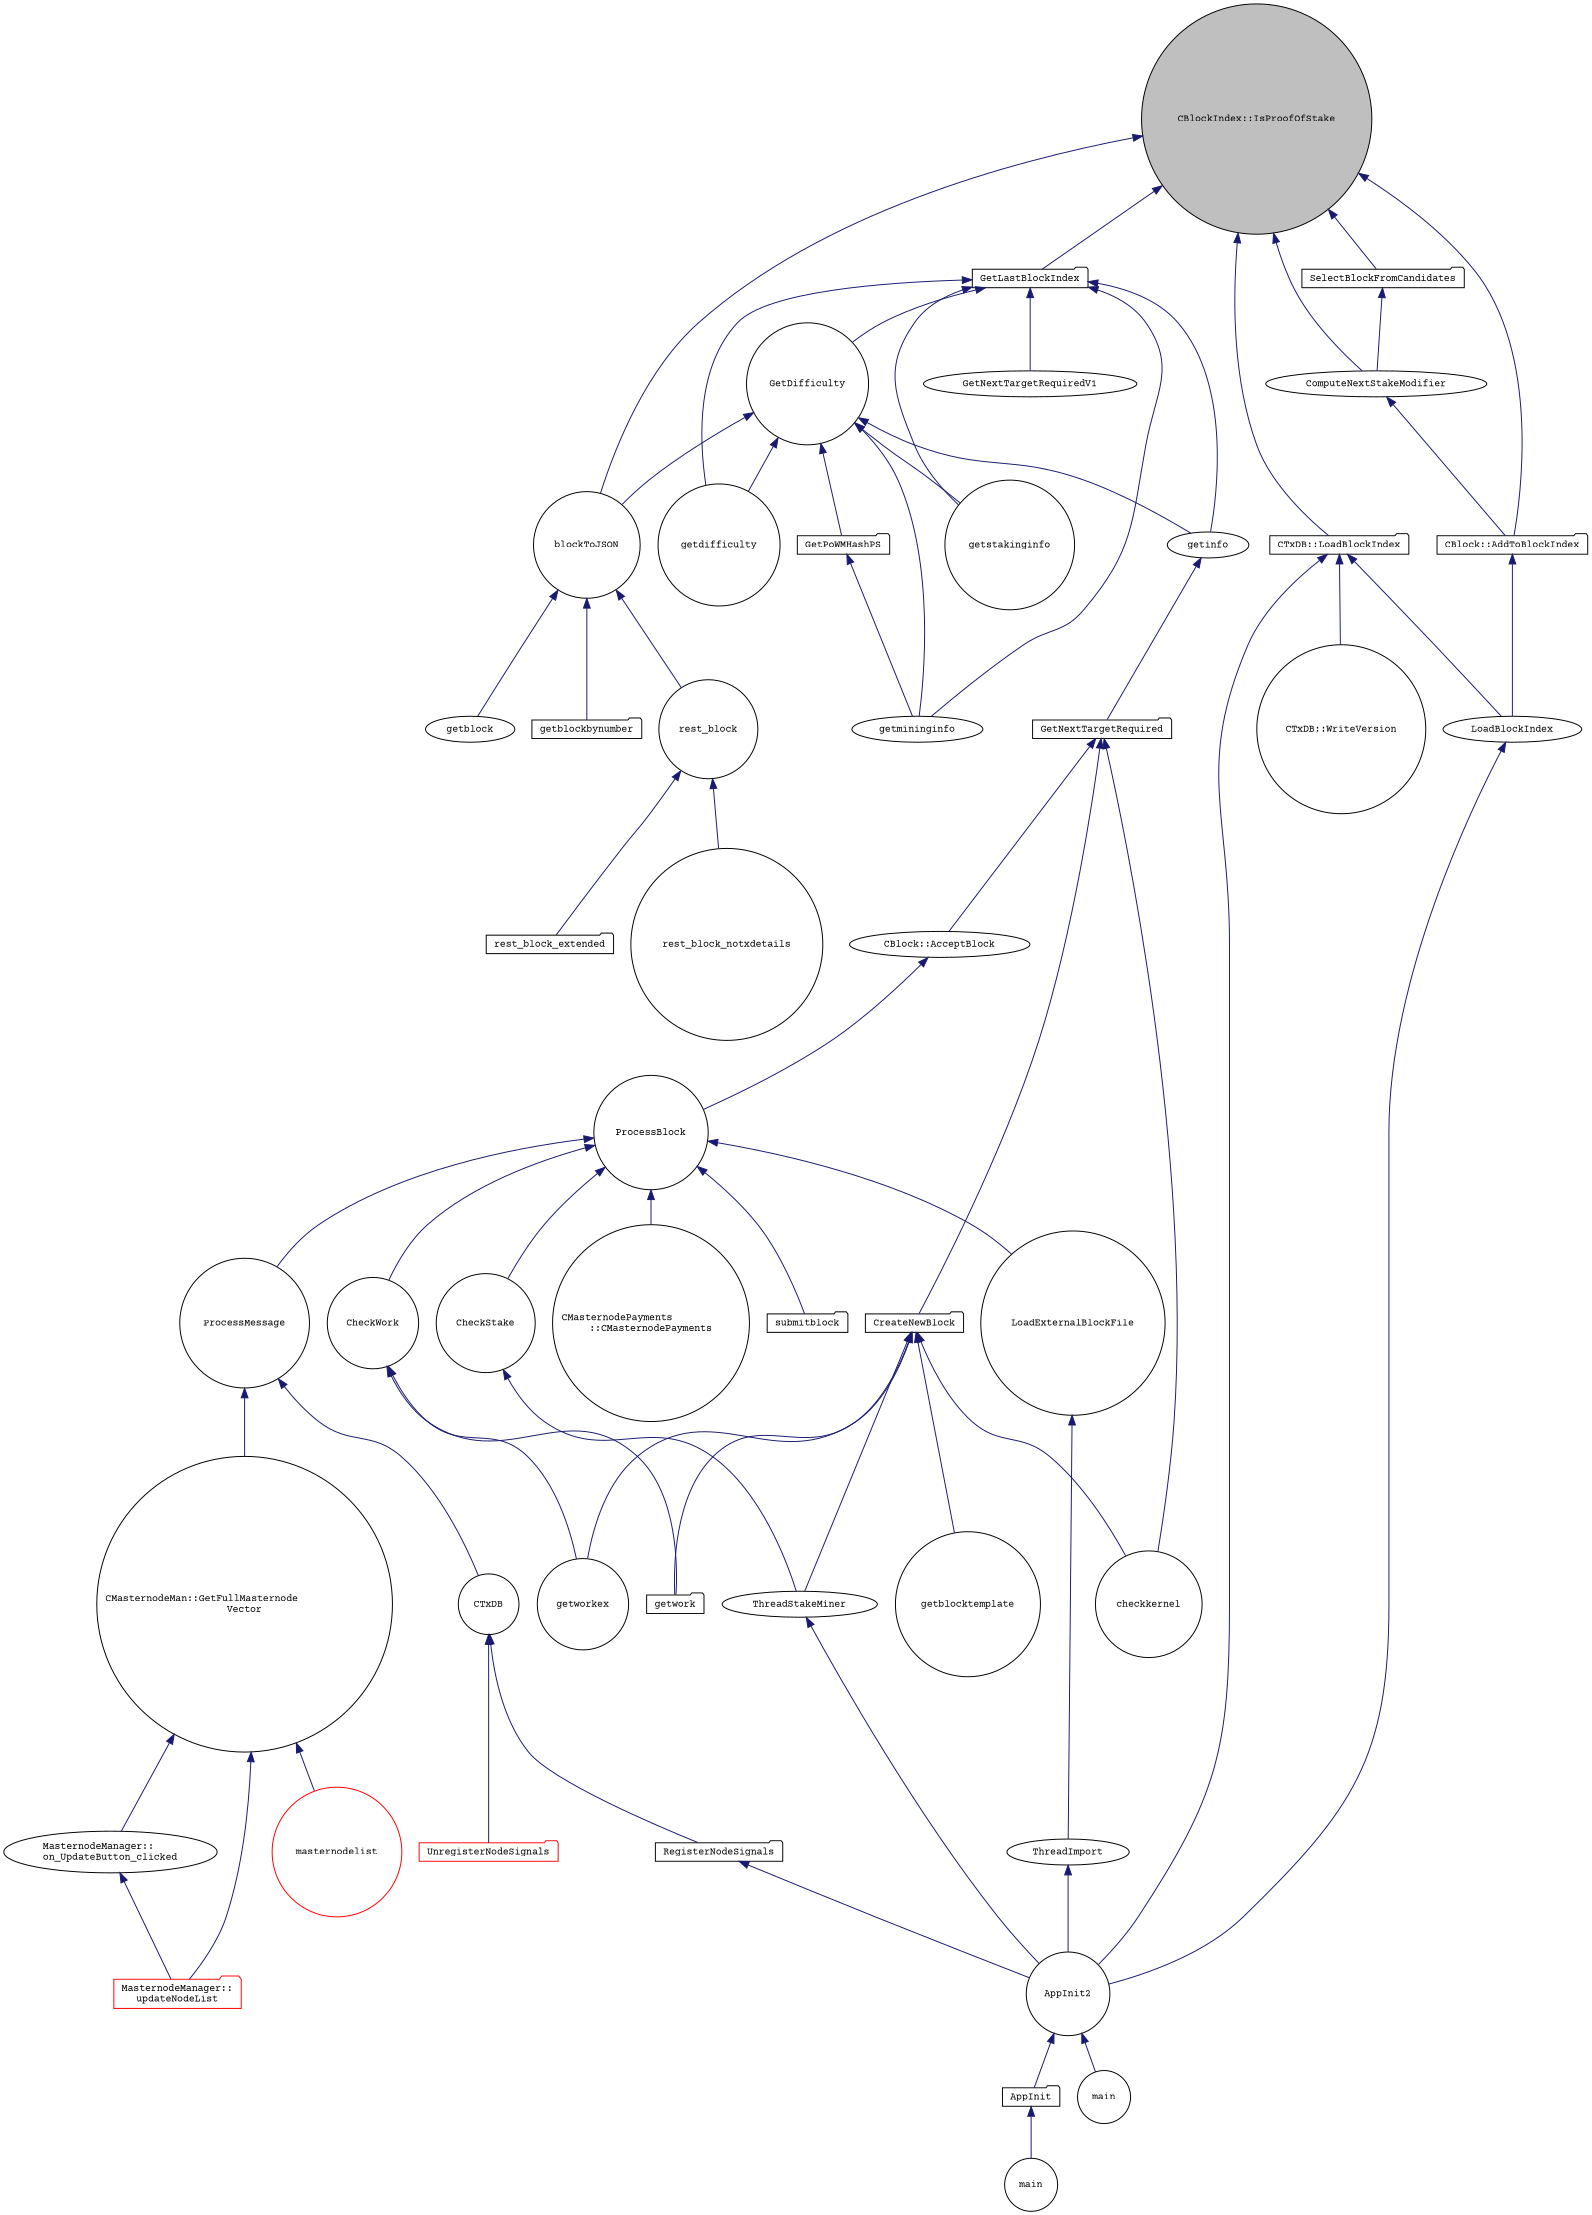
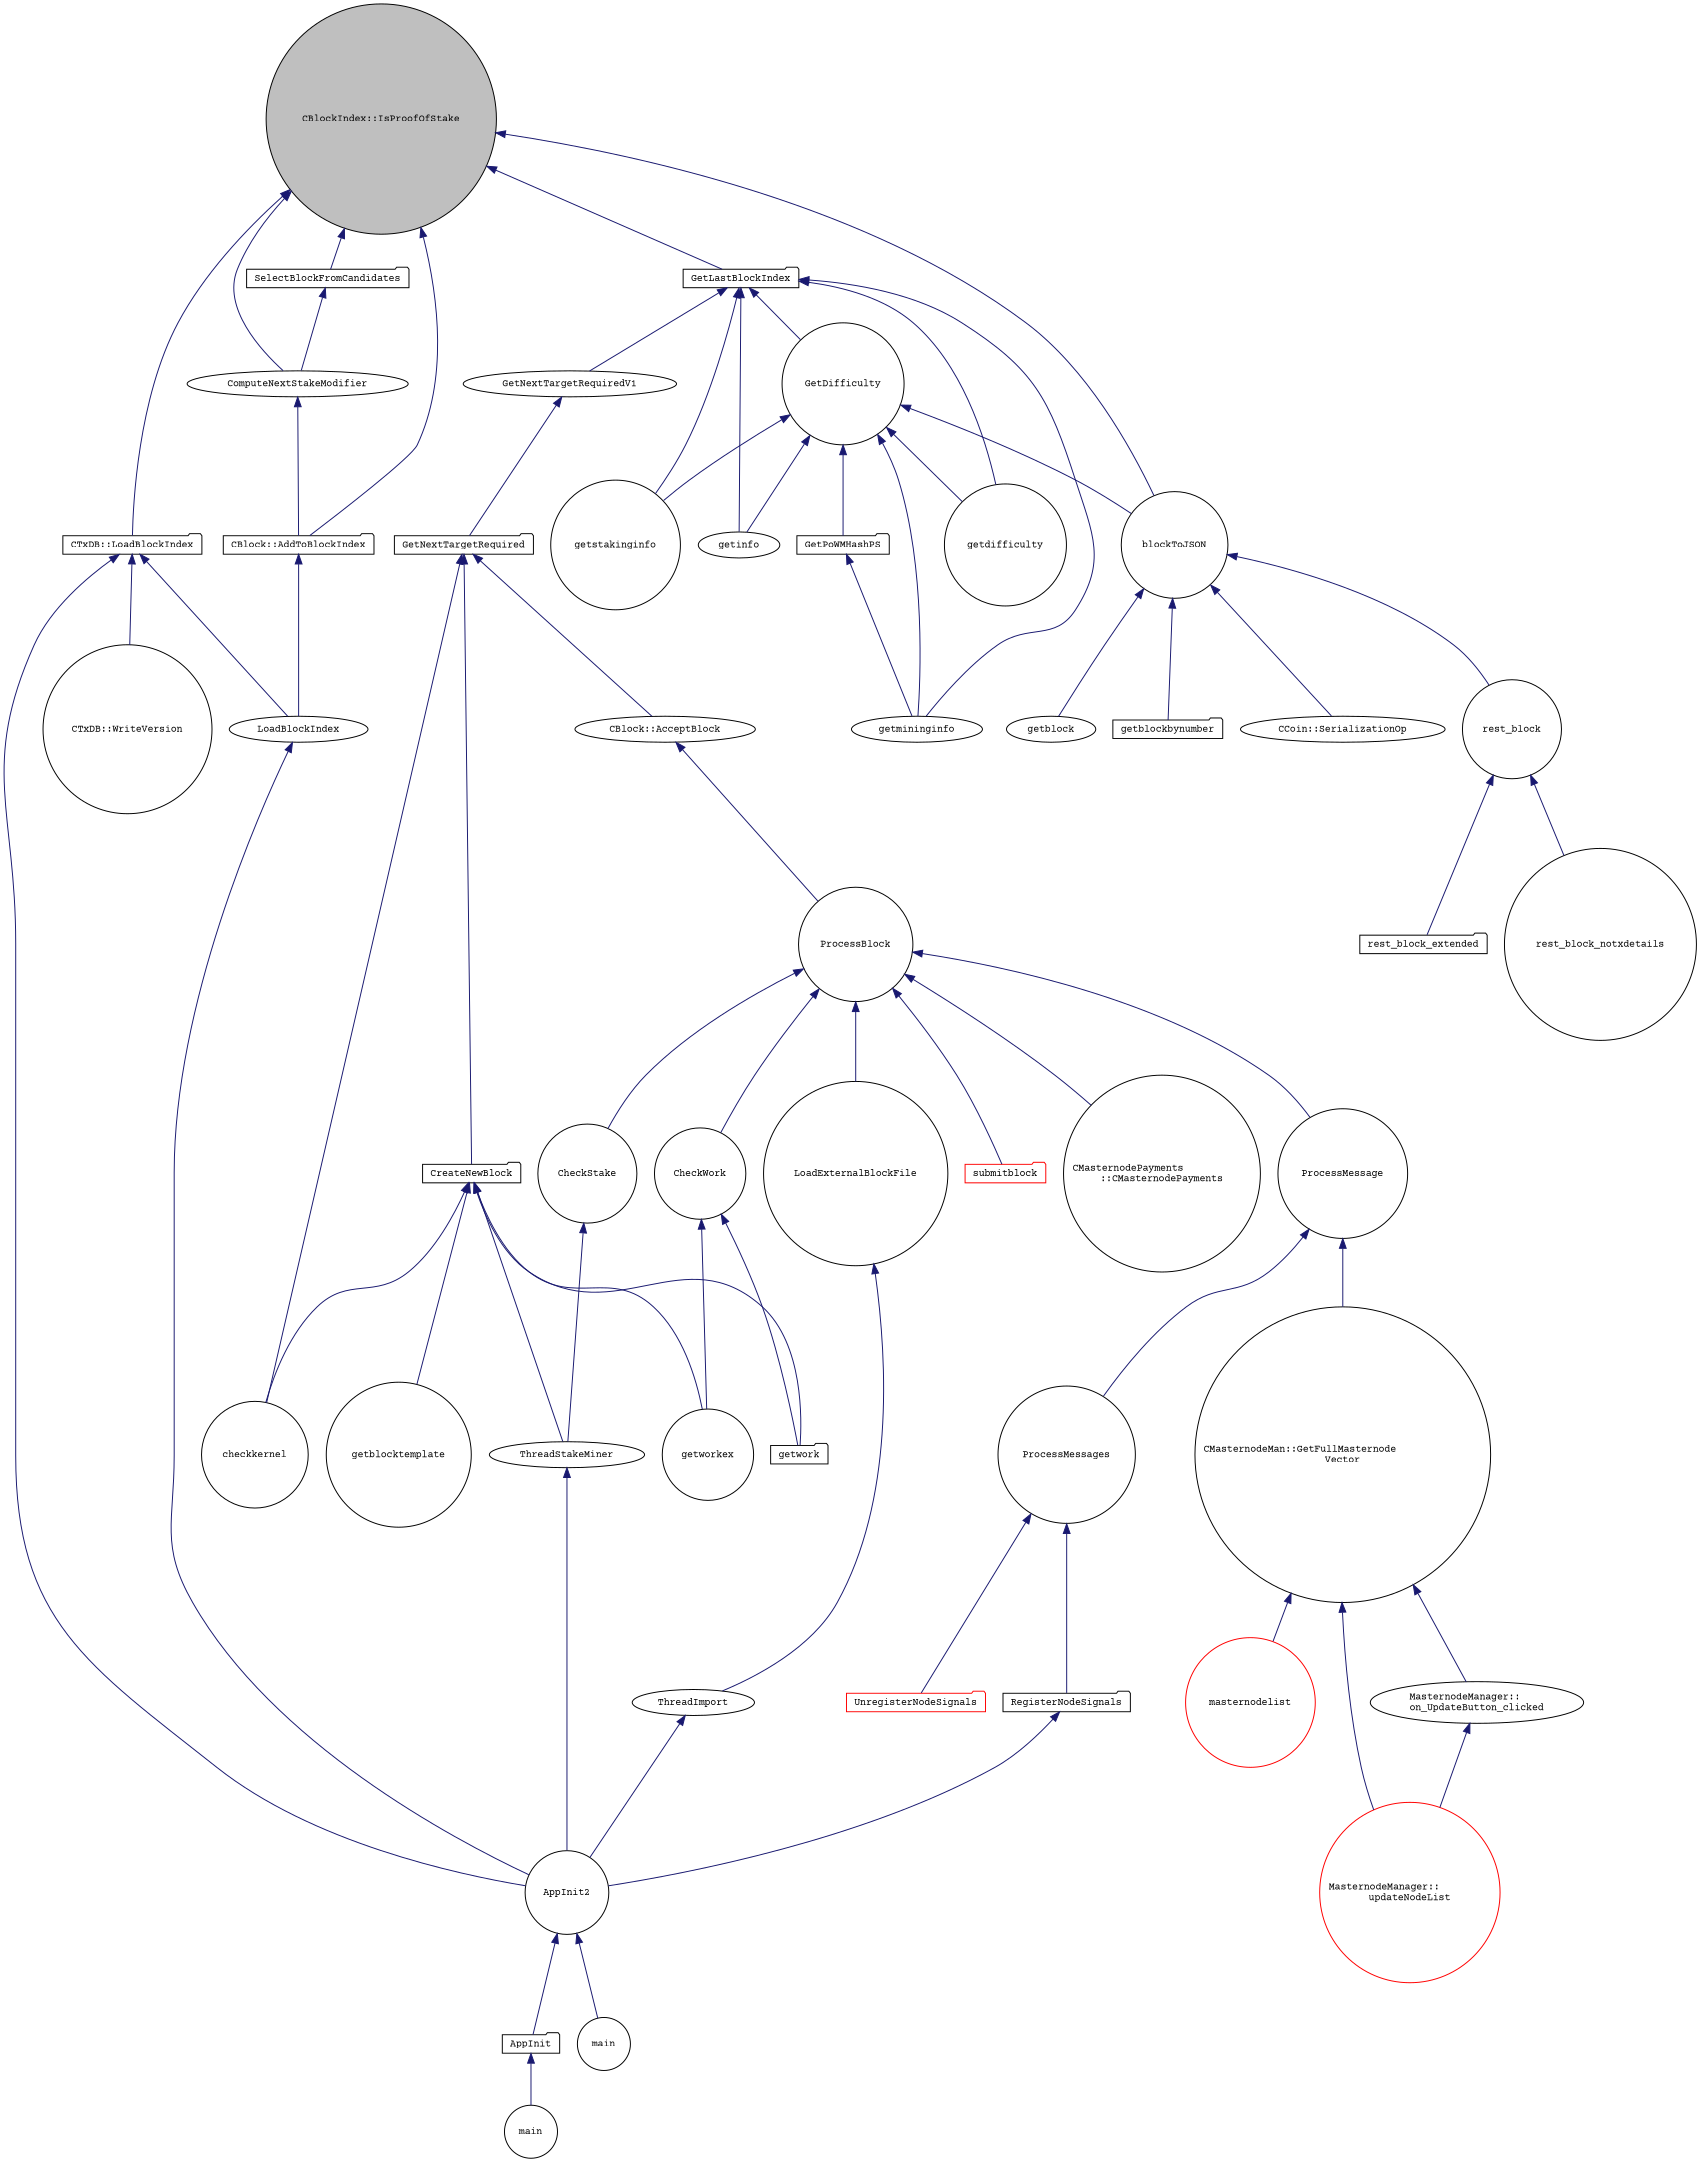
  digraph {
    fontname="Courier Prime"
    rankdir=TB
    node [color=black fillcolor=white fontname="Courier Prime" fontsize=10 shape=circle style=filled]
    edge [color=midnightblue dir=back fontname="Courier Prime" fontsize=10 labelfontname=Helvetica labelfontsize=10 style=solid]
    n1 [fillcolor=grey75 fontcolor=black height=0.2 label="CBlockIndex::IsProofOfStake" width=0.4]
    n2 [height=0.2 label=GetLastBlockIndex shape=folder width=0.4]
    n3 [height=0.2 label=blockToJSON width=0.4]
    n4 [height=0.2 label="CBlock::AddToBlockIndex" shape=folder width=0.4]
    n5 [height=0.2 label=SelectBlockFromCandidates shape=folder width=0.4]
    n6 [height=0.2 label=ComputeNextStakeModifier shape=ellipse width=0.4]
    n7 [height=0.2 label="CTxDB::LoadBlockIndex" shape=folder width=0.4]
    n8 [height=0.2 label=GetNextTargetRequiredV1 shape=ellipse width=0.4]
    n9 [height=0.2 label=GetDifficulty width=0.4]
    n10 [height=0.2 label=getmininginfo shape=ellipse width=0.4]
    n11 [height=0.2 label=getdifficulty width=0.4]
    n12 [height=0.2 label=getstakinginfo width=0.4]
    n13 [height=0.2 label=getinfo shape=ellipse width=0.4]
+   n14 [height=0.2 label="CCoin::SerializationOp" shape=ellipse width=0.4]
    n15 [height=0.2 label=rest_block width=0.4]
    n16 [height=0.2 label=getblock shape=ellipse width=0.4]
    n17 [height=0.2 label=getblockbynumber shape=folder width=0.4]
    n18 [height=0.2 label=LoadBlockIndex shape=ellipse width=0.4]
    n19 [height=0.2 label=AppInit2 width=0.4]
    n20 [height=0.2 label="CTxDB::WriteVersion" width=0.4]
    n21 [height=0.2 label=GetNextTargetRequired shape=folder width=0.4]
    n22 [height=0.2 label=GetPoWMHashPS shape=folder width=0.4]
    n23 [height=0.2 label="CBlock::AcceptBlock" shape=ellipse width=0.4]
    n24 [height=0.2 label=CreateNewBlock shape=folder width=0.4]
    n25 [height=0.2 label=checkkernel width=0.4]
    n26 [height=0.2 label=ProcessBlock width=0.4]
    n27 [height=0.2 label=getworkex width=0.4]
    n28 [height=0.2 label=getwork shape=folder width=0.4]
    n29 [height=0.2 label=ThreadStakeMiner shape=ellipse width=0.4]
    n30 [height=0.2 label=getblocktemplate width=0.4]
    n31 [height=0.2 label=LoadExternalBlockFile width=0.4]
    n32 [height=0.2 label=ProcessMessage width=0.4]
    n33 [height=0.2 label="CMasternodePayments\l::CMasternodePayments" width=0.4]
    n34 [height=0.2 label=CheckWork width=0.4]
    n35 [height=0.2 label=CheckStake width=0.4]
-   n36 [height=0.2 label=submitblock shape=folder width=0.4]
+   n36 [color=red height=0.2 label=submitblock shape=folder width=0.4]
    n37 [height=0.2 label=ThreadImport shape=ellipse width=0.4]
-   n38 [height=0.2 label=CTxDB width=0.4]
+   n38 [height=0.2 label=ProcessMessages width=0.4]
    n39 [height=0.2 label="CMasternodeMan::GetFullMasternode\lVector" width=0.4]
    n40 [height=0.2 label=AppInit shape=folder width=0.4]
    n41 [height=0.2 label=main width=0.4]
    n42 [height=0.2 label=main width=0.4]
    n43 [height=0.2 label=RegisterNodeSignals shape=folder width=0.4]
    n44 [color=red height=0.2 label=UnregisterNodeSignals shape=folder width=0.4]
-   n45 [color=red height=0.2 label="MasternodeManager::\lupdateNodeList" shape=folder width=0.4]
+   n45 [color=red height=0.2 label="MasternodeManager::\lupdateNodeList" width=0.4]
    n46 [height=0.2 label="MasternodeManager::\lon_UpdateButton_clicked" shape=ellipse width=0.4]
    n47 [color=red height=0.2 label=masternodelist width=0.4]
    n48 [height=0.2 label=rest_block_extended shape=folder width=0.4]
    n49 [height=0.2 label=rest_block_notxdetails width=0.4]
    n1 -> n2
    n1 -> n3
    n1 -> n4
    n1 -> n5
    n1 -> n6
    n1 -> n7
    n2 -> n8
    n2 -> n9
    n2 -> n10
    n2 -> n11
    n2 -> n12
    n2 -> n13
+   n3 -> n14
    n3 -> n15
    n3 -> n16
    n3 -> n17
    n4 -> n18
    n5 -> n6
    n6 -> n4
    n7 -> n18
    n7 -> n19
    n7 -> n20
-   n13 -> n21
+   n8 -> n21
    n9 -> n3
    n9 -> n10
    n9 -> n11
    n9 -> n12
    n9 -> n13
    n9 -> n22
    n15 -> n48
    n15 -> n49
    n18 -> n19
    n19 -> n40
    n19 -> n41
    n21 -> n23
    n21 -> n24
    n21 -> n25
    n22 -> n10
    n23 -> n26
    n24 -> n25
    n24 -> n27
    n24 -> n28
    n24 -> n29
    n24 -> n30
    n26 -> n31
    n26 -> n32
    n26 -> n33
    n26 -> n34
    n26 -> n35
    n26 -> n36
    n29 -> n19
    n31 -> n37
    n32 -> n38
    n32 -> n39
    n34 -> n27
    n34 -> n28
    n35 -> n29
    n37 -> n19
    n38 -> n43
    n38 -> n44
    n39 -> n45
    n39 -> n46
    n39 -> n47
    n40 -> n42
    n43 -> n19
    n46 -> n45
  }
